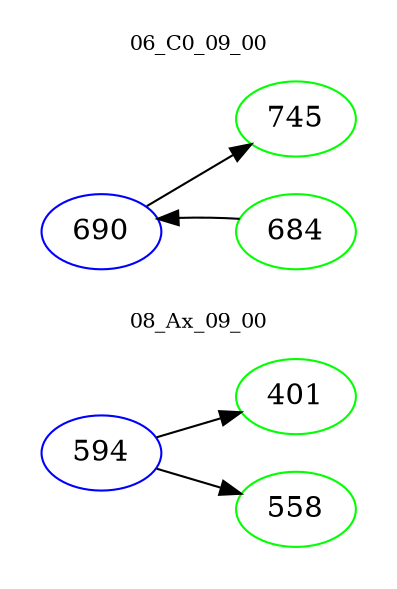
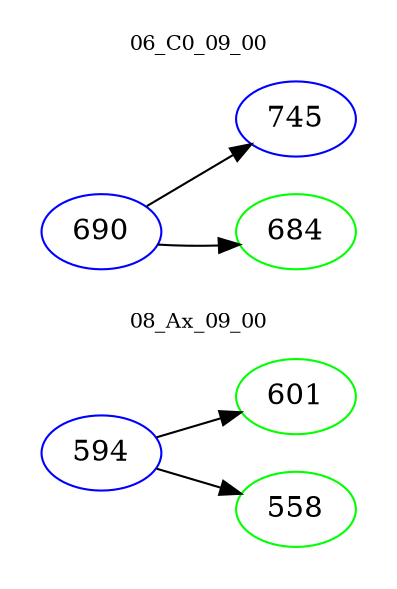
  digraph {
    rankdir=LR
    node [color=green]
    edge [color=black]
    n1 [color=blue label=594]
    n2 [label=558]
-   n3 [label=401]
+   n3 [label=601]
    n4 [color=blue label=690]
    n5 [label=684]
-   n6 [label=745]
+   n6 [color=blue label=745]
    subgraph cluster_1 {
      color=white
      fontsize=10
      label="08_Ax_09_00"
      n1
      n2
      n3
    }
    subgraph cluster_2 {
      color=white
      fontsize=10
      label="06_C0_09_00"
      n4
      n5
      n6
    }
    n1 -> n2
    n1 -> n3
-   n5 -> n4
+   n4 -> n5
    n4 -> n6
  }
